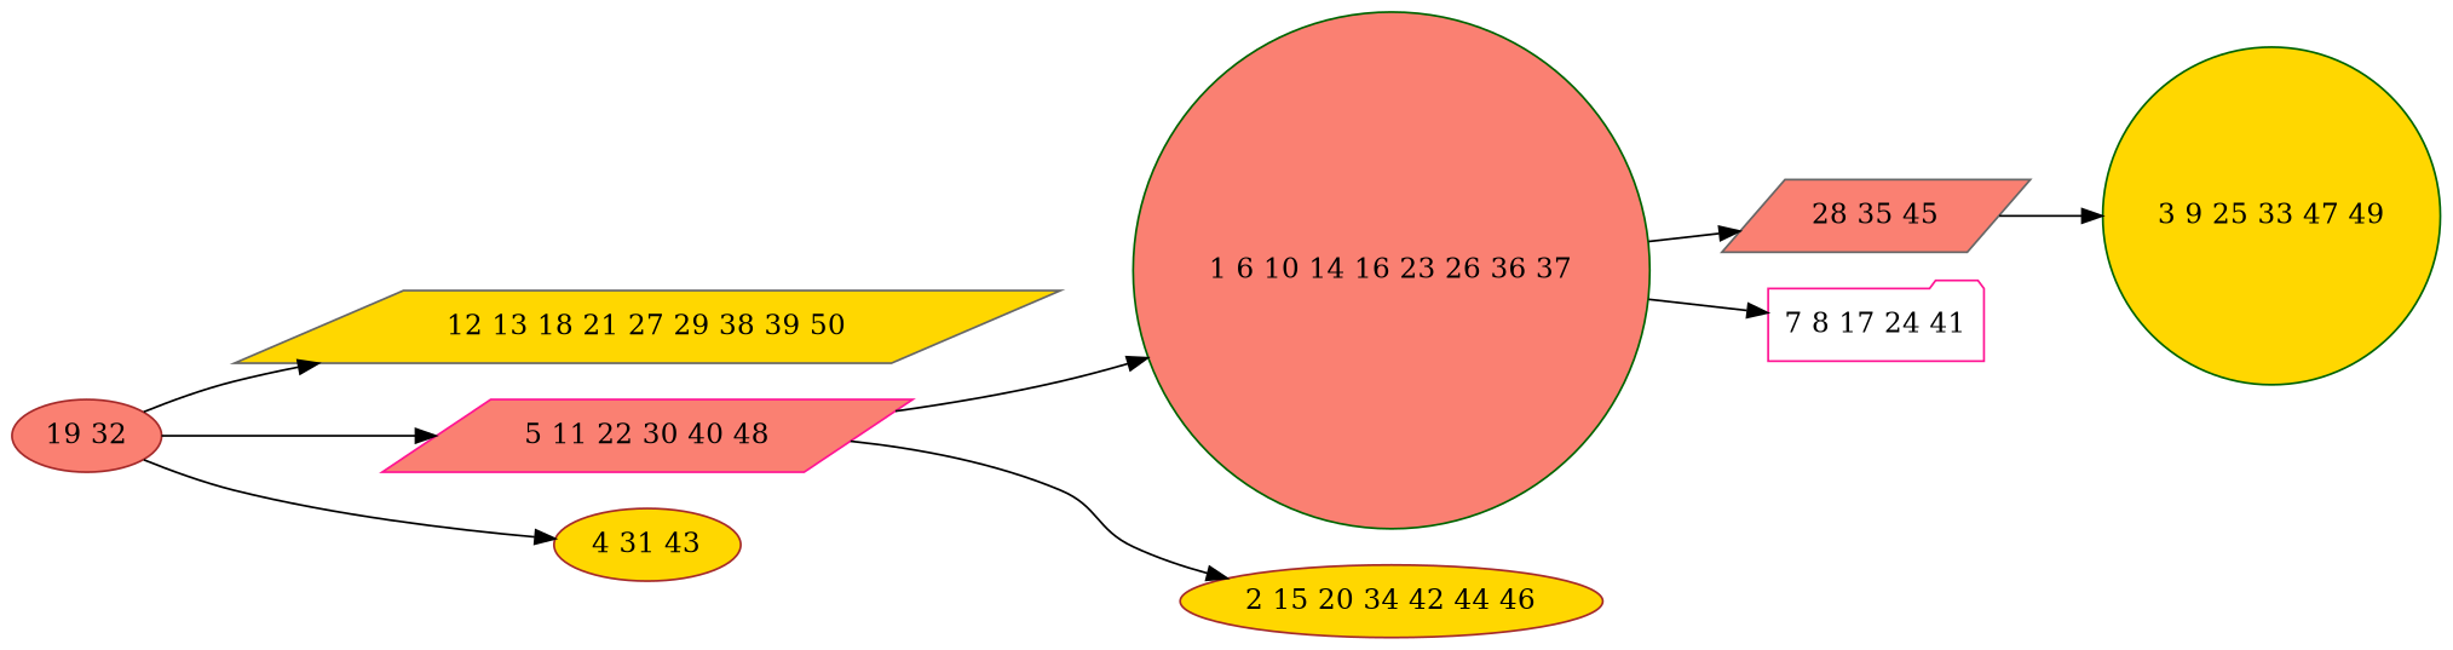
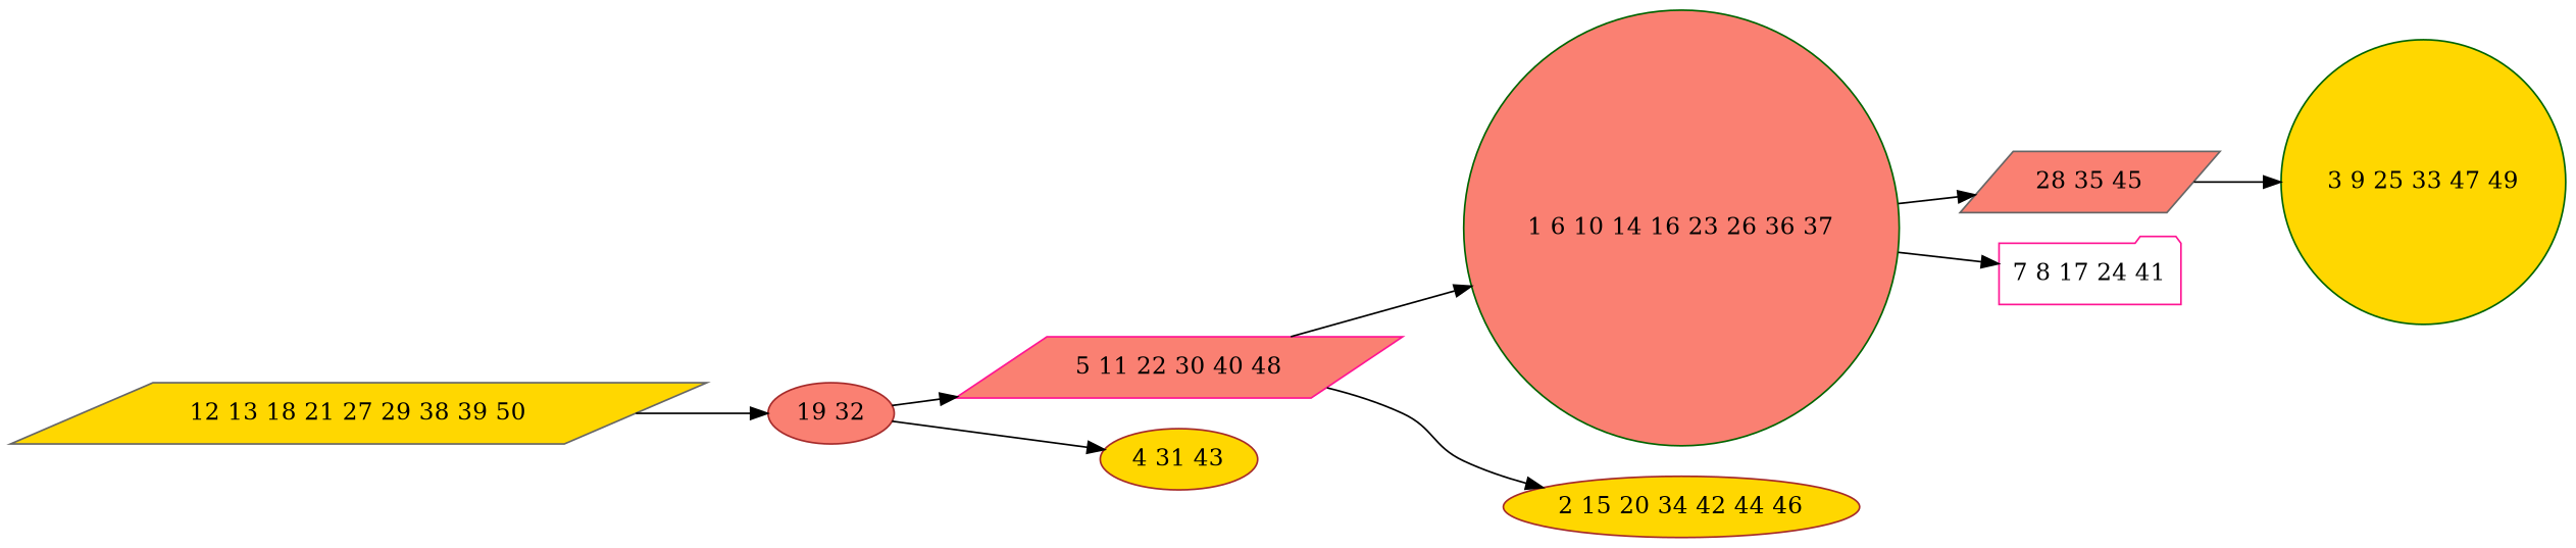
  digraph {
    rankdir=LR
    node [color=brown fillcolor=gold shape=parallelogram style=filled]
    n1 [color=gray40 label="12 13 18 21 27 29 38 39 50"]
    n2 [fillcolor=salmon label="19 32" shape=ellipse]
    n3 [color=deeppink fillcolor=salmon label="5 11 22 30 40 48"]
    n4 [label="4 31 43" shape=ellipse]
    n5 [color=darkgreen fillcolor=salmon label="1 6 10 14 16 23 26 36 37" shape=circle]
    n6 [label="2 15 20 34 42 44 46" shape=ellipse]
    n7 [color=gray40 fillcolor=salmon label="28 35 45"]
    n8 [color=deeppink fillcolor=white label="7 8 17 24 41" shape=folder]
    n9 [color=darkgreen label="3 9 25 33 47 49" shape=circle]
-   n2 -> n1
+   n1 -> n2
    n2 -> n3
    n2 -> n4
    n3 -> n5
    n3 -> n6
    n5 -> n7
    n5 -> n8
    n7 -> n9
  }
